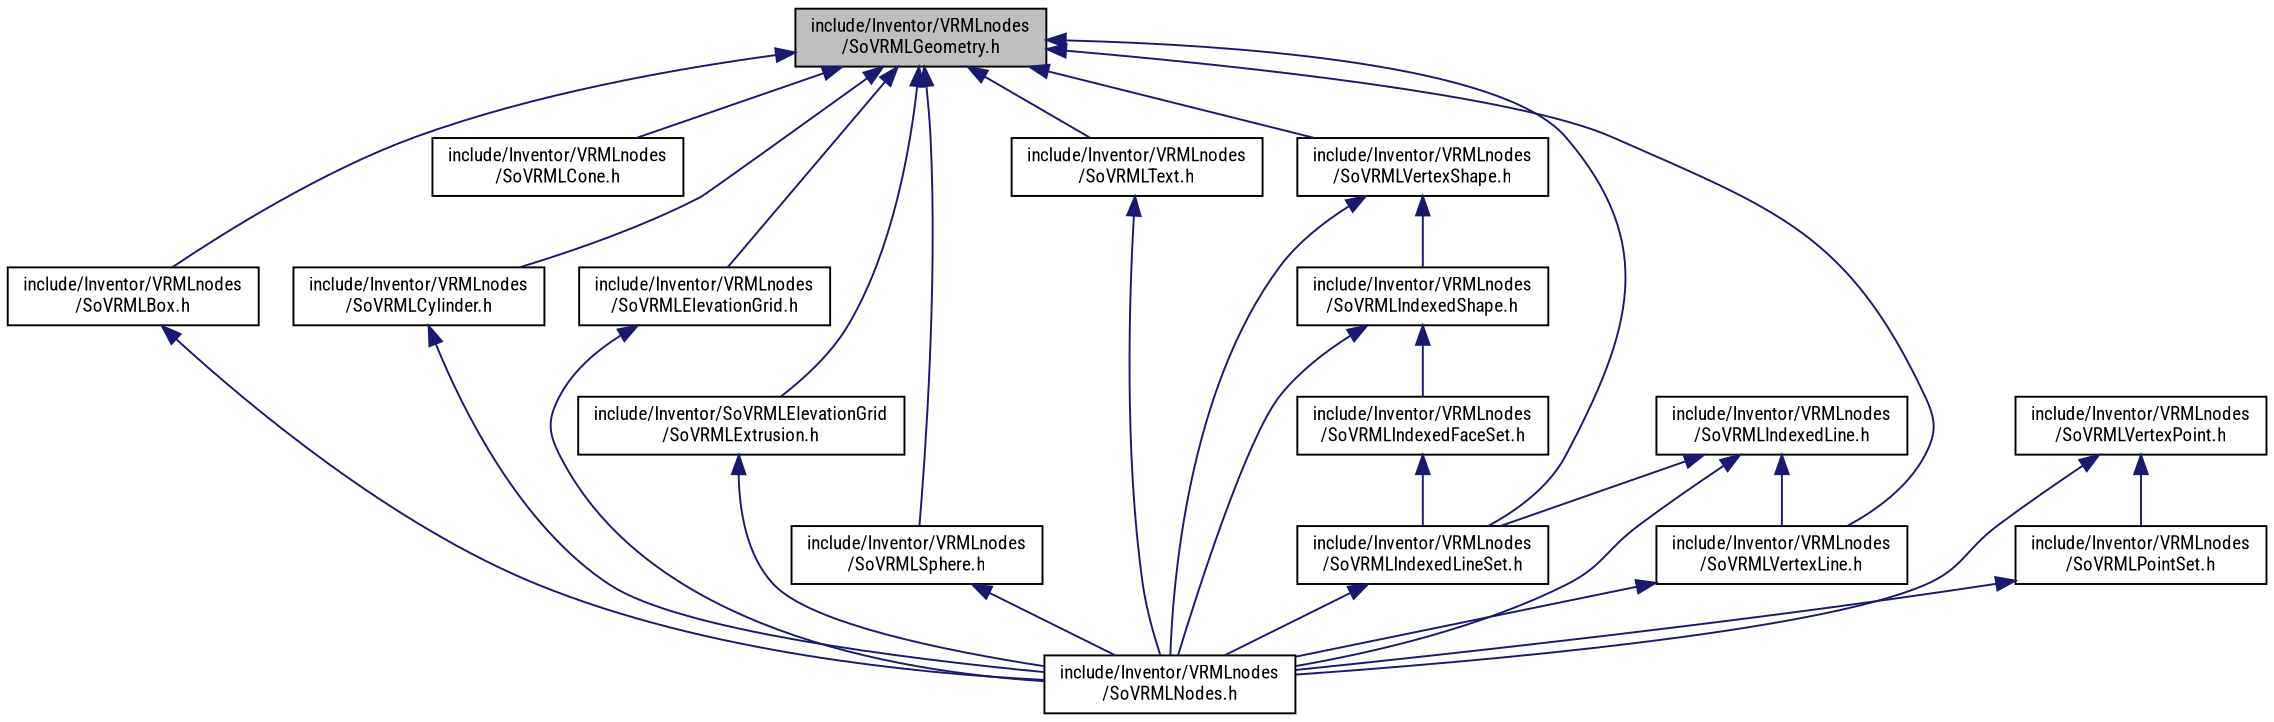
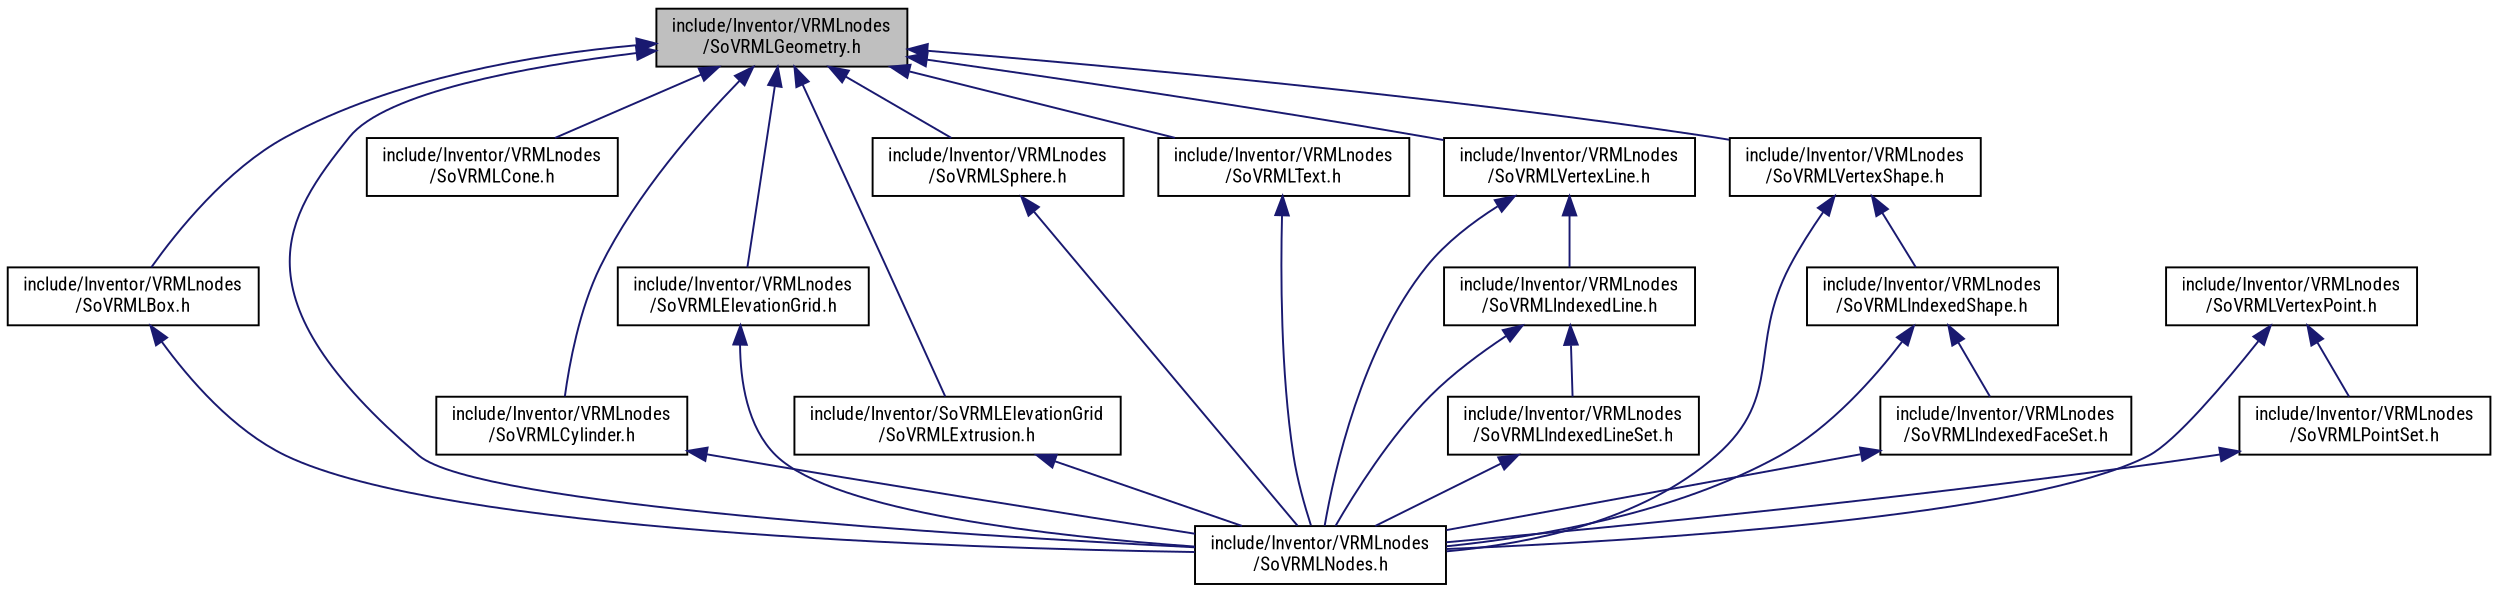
  digraph {
    fontname="Roboto Condensed"
    node [color=black fillcolor=white fontname="Roboto Condensed" fontsize=10 shape=record style=filled]
    edge [color=midnightblue dir=back fontname="Roboto Condensed" fontsize=10 labelfontname=Helvetica labelfontsize=10 style=solid]
    n1 [fillcolor=grey75 fontcolor=black height=0.2 label="include/Inventor/VRMLnodes\l/SoVRMLGeometry.h" width=0.4]
    n2 [height=0.2 label="include/Inventor/VRMLnodes\l/SoVRMLBox.h" width=0.4]
    n3 [height=0.2 label="include/Inventor/VRMLnodes\l/SoVRMLNodes.h" width=0.4]
    n4 [height=0.2 label="include/Inventor/VRMLnodes\l/SoVRMLCone.h" width=0.4]
    n5 [height=0.2 label="include/Inventor/VRMLnodes\l/SoVRMLCylinder.h" width=0.4]
    n6 [height=0.2 label="include/Inventor/VRMLnodes\l/SoVRMLElevationGrid.h" width=0.4]
    n7 [height=0.2 label="include/Inventor/SoVRMLElevationGrid\l/SoVRMLExtrusion.h" width=0.4]
    n8 [height=0.2 label="include/Inventor/VRMLnodes\l/SoVRMLSphere.h" width=0.4]
    n9 [height=0.2 label="include/Inventor/VRMLnodes\l/SoVRMLText.h" width=0.4]
    n10 [height=0.2 label="include/Inventor/VRMLnodes\l/SoVRMLVertexLine.h" width=0.4]
    n11 [height=0.2 label="include/Inventor/VRMLnodes\l/SoVRMLVertexShape.h" width=0.4]
    n12 [height=0.2 label="include/Inventor/VRMLnodes\l/SoVRMLIndexedLine.h" width=0.4]
    n13 [height=0.2 label="include/Inventor/VRMLnodes\l/SoVRMLVertexPoint.h" width=0.4]
    n14 [height=0.2 label="include/Inventor/VRMLnodes\l/SoVRMLPointSet.h" width=0.4]
    n15 [height=0.2 label="include/Inventor/VRMLnodes\l/SoVRMLIndexedShape.h" width=0.4]
    n16 [height=0.2 label="include/Inventor/VRMLnodes\l/SoVRMLIndexedLineSet.h" width=0.4]
    n17 [height=0.2 label="include/Inventor/VRMLnodes\l/SoVRMLIndexedFaceSet.h" width=0.4]
    n1 -> n2
-   n1 -> n16
+   n1 -> n3
    n1 -> n4
    n1 -> n5
    n1 -> n6
    n1 -> n7
    n1 -> n8
    n1 -> n9
    n1 -> n10
    n1 -> n11
    n2 -> n3
    n5 -> n3
    n6 -> n3
    n7 -> n3
    n8 -> n3
    n9 -> n3
    n10 -> n3
-   n12 -> n10
+   n10 -> n12
    n11 -> n3
    n11 -> n15
    n12 -> n3
    n12 -> n16
    n13 -> n3
    n13 -> n14
    n14 -> n3
    n15 -> n3
    n15 -> n17
    n16 -> n3
-   n17 -> n16
+   n17 -> n3
  }
